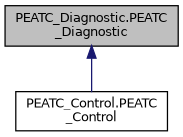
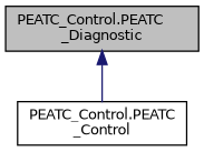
  digraph {
    node [color=black fontname=Helvetica fontsize=10 shape=record style=filled]
-   n1 [fillcolor=grey75 fontcolor=black height=0.2 label="PEATC_Diagnostic.PEATC\l_Diagnostic" width=0.4]
+   n1 [fillcolor=grey75 fontcolor=black height=0.2 label="PEATC_Control.PEATC\l_Diagnostic" width=0.4]
    n2 [fillcolor=white height=0.2 label="PEATC_Control.PEATC\l_Control" width=0.4]
    n1 -> n2 [color=midnightblue dir=back fontname=Helvetica fontsize=10 labelfontname=Helvetica labelfontsize=10 style=solid]
  }
